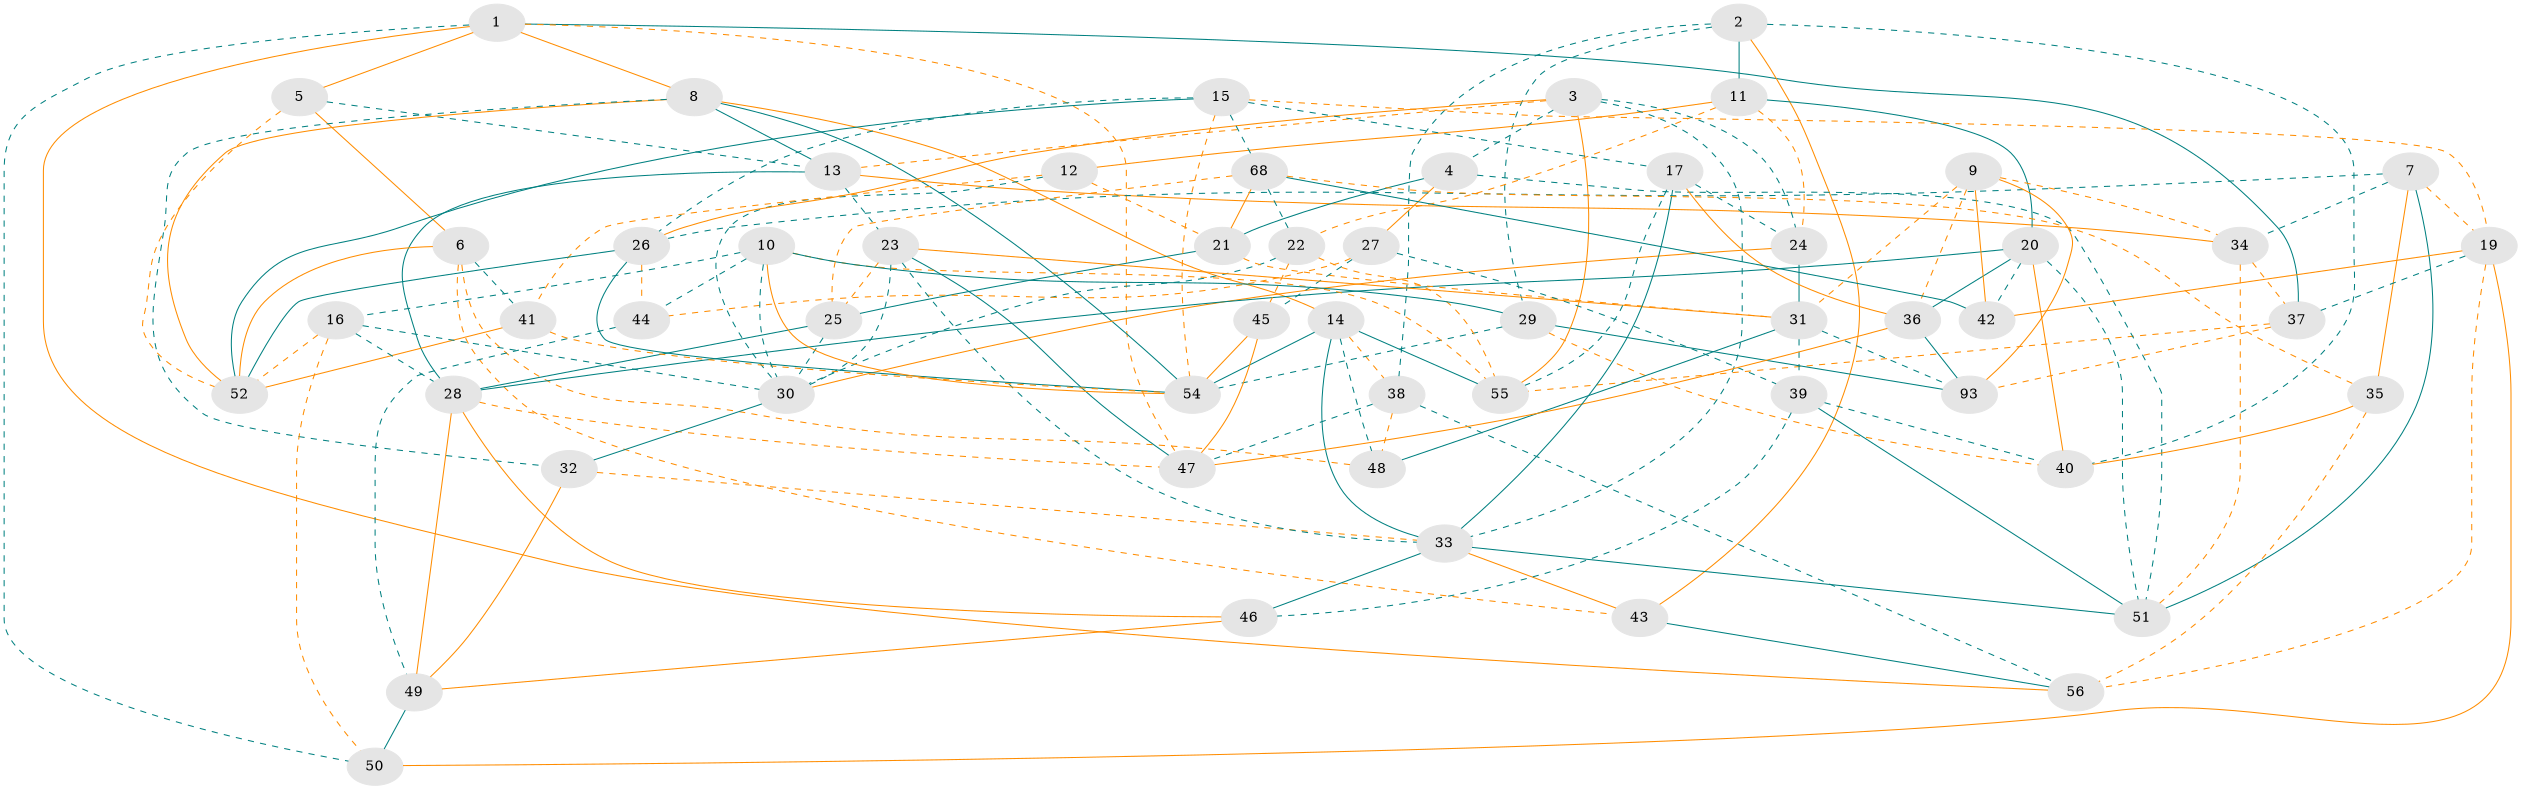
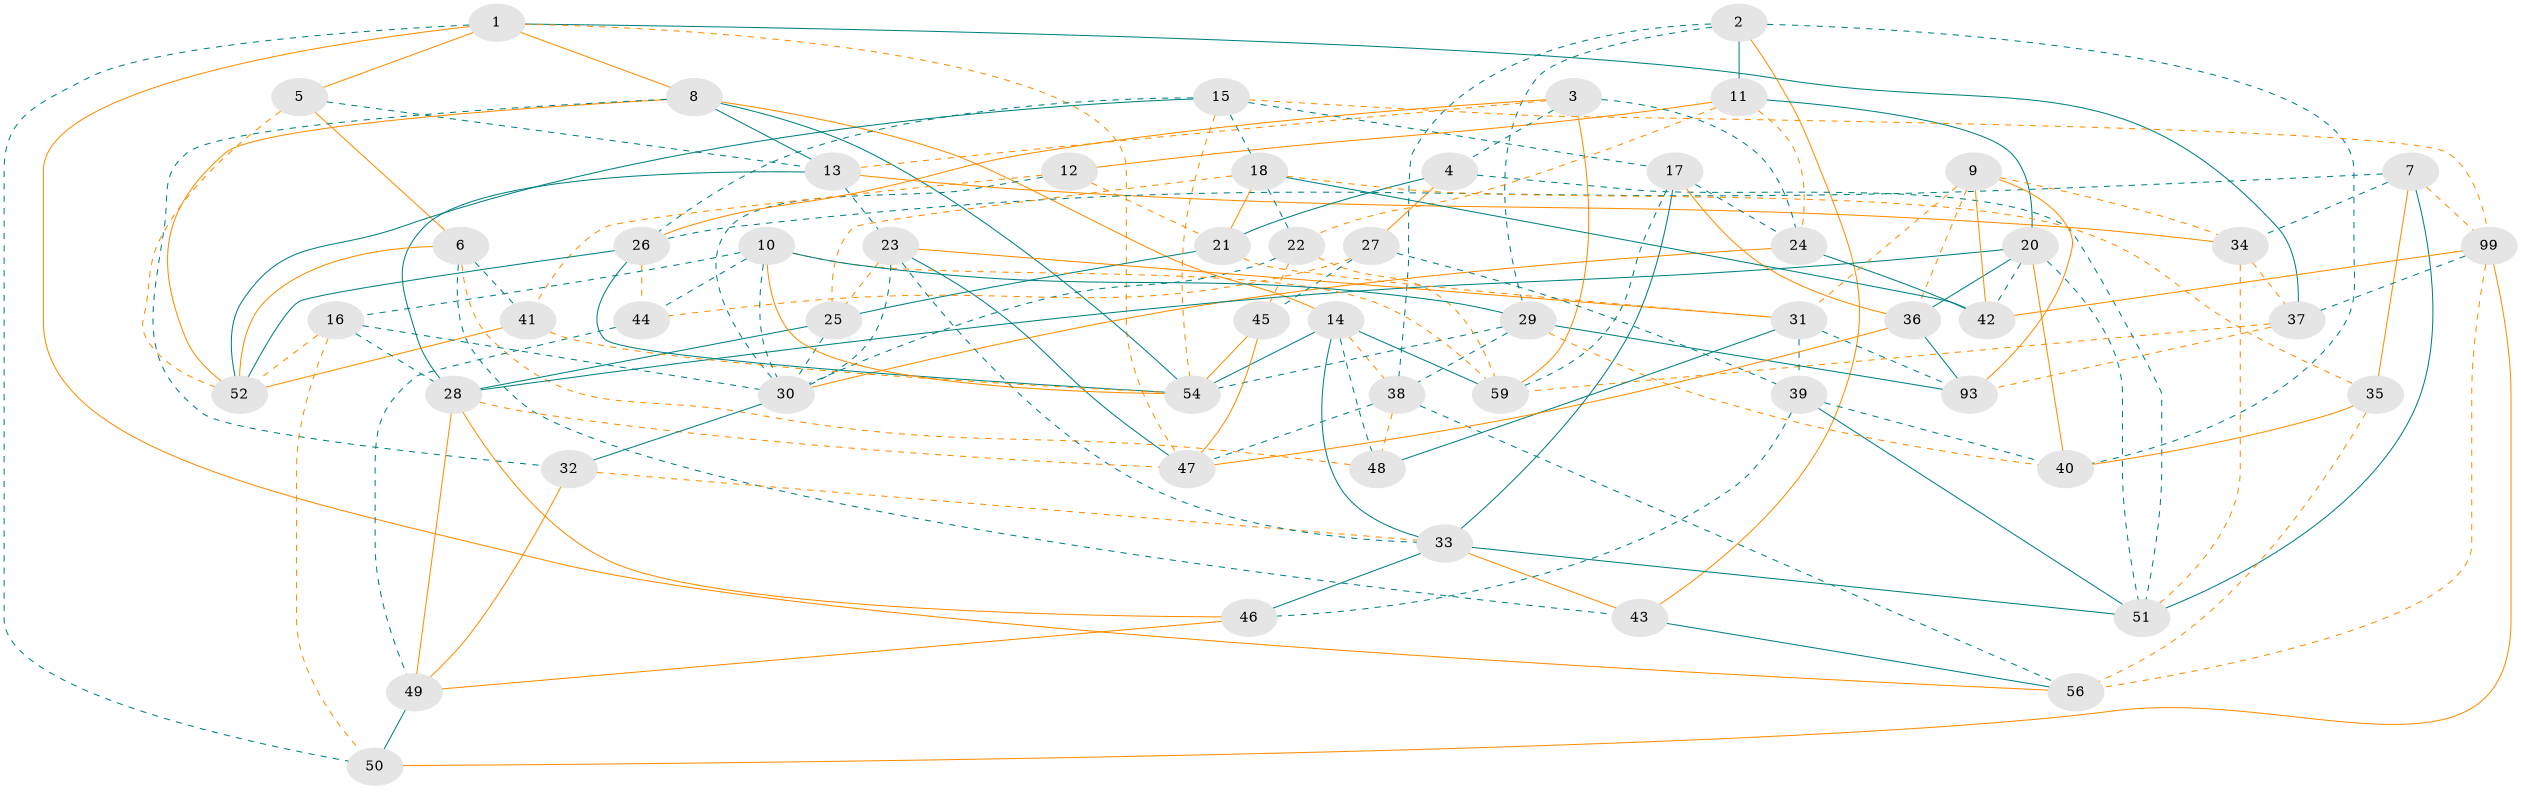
  graph {
    node [color=gray90 style=filled]
    edge [color=teal style=dashed weight=1.0]
    1
    5
    8
    37
    47
    50
    56
    13
    6
    52
    14
    32
    54
-   55
+   55 [label=59]
    n15 [label=93]
    2
    11
    29
    38
    40
    43
    24
    12
    20
    22
    48
    3
    4
    26
    33
    21
    27
    51
    34
    23
    28
    42
    30
    44
    46
    31
    25
    45
    39
    41
    7
-   19
+   19 [label=99]
    35
    49
    9
    36
    10
    16
    15
    17
-   18 [label=68]
+   18
    1 -- 5 [color=darkorange style=solid]
    1 -- 8 [color=darkorange style=solid]
    1 -- 37 [style=solid]
    1 -- 47 [color=darkorange]
    1 -- 50
    1 -- 56 [color=darkorange style=solid]
    5 -- 13
    5 -- 6 [color=darkorange style=solid]
    5 -- 52 [color=darkorange]
    8 -- 13 [style=solid]
    8 -- 52 [color=darkorange style=solid]
    8 -- 14 [color=darkorange style=solid]
    8 -- 32
    8 -- 54 [style=solid]
    37 -- 55 [color=darkorange]
    37 -- n15 [color=darkorange weight=2.0]
    13 -- 34 [color=darkorange style=solid]
    13 -- 23
    13 -- 28 [style=solid]
    6 -- 52 [color=darkorange style=solid]
-   6 -- 43 [color=darkorange]
+   6 -- 43
    6 -- 48 [color=darkorange]
    6 -- 41 [weight=2.0]
    14 -- 54 [style=solid]
    14 -- 55 [style=solid]
    14 -- 38 [color=darkorange]
    14 -- 48
    14 -- 33 [style=solid]
    32 -- 33 [color=darkorange]
    32 -- 49 [color=darkorange style=solid]
    2 -- 11 [style=solid weight=2.0]
    2 -- 29
    2 -- 38
    2 -- 40
    2 -- 43 [color=darkorange style=solid]
    11 -- 24 [color=darkorange]
    11 -- 12 [color=darkorange style=solid]
    11 -- 20 [style=solid]
    11 -- 22 [color=darkorange]
    29 -- 54
    29 -- n15 [style=solid]
+   29 -- 38
    29 -- 40 [color=darkorange]
    38 -- 47
    38 -- 56
    38 -- 48 [color=darkorange]
    43 -- 56 [style=solid]
-   24 -- 31 [style=solid weight=2.0]
+   24 -- 42 [style=solid weight=2.0]
    24 -- 30 [color=darkorange style=solid]
    12 -- 21 [color=darkorange weight=2.0]
    12 -- 30
    12 -- 41 [color=darkorange weight=2.0]
    20 -- 40 [color=darkorange style=solid]
    20 -- 51
    20 -- 28 [style=solid]
    20 -- 42
    20 -- 36 [style=solid]
    22 -- 55 [color=darkorange]
    22 -- 30
    22 -- 45 [color=darkorange weight=2.0]
    3 -- 13 [color=darkorange]
    3 -- 55 [color=darkorange style=solid]
    3 -- 24
    3 -- 4
    3 -- 26 [color=darkorange style=solid]
-   3 -- 33
    4 -- 21 [style=solid]
    4 -- 27 [color=darkorange style=solid]
    4 -- 51
    26 -- 52 [style=solid]
    26 -- 54 [style=solid]
    26 -- 44 [color=darkorange]
    33 -- 43 [color=darkorange style=solid]
    33 -- 51 [style=solid]
    33 -- 46 [style=solid]
    21 -- 31 [color=darkorange]
    21 -- 25 [style=solid]
    27 -- 44 [color=darkorange]
    27 -- 45 [weight=2.0]
    27 -- 39 [weight=2.0]
    34 -- 37 [color=darkorange]
    34 -- 51 [color=darkorange]
    23 -- 47 [style=solid]
    23 -- 33
    23 -- 30
    23 -- 31 [color=darkorange style=solid]
    23 -- 25 [color=darkorange]
    28 -- 47 [color=darkorange]
    28 -- 46 [color=darkorange style=solid]
    28 -- 49 [color=darkorange style=solid]
    30 -- 32 [style=solid]
    44 -- 49 [weight=2.0]
    46 -- 49 [color=darkorange style=solid]
    31 -- n15
    31 -- 48 [style=solid]
    31 -- 39
    25 -- 28 [style=solid weight=2.0]
    25 -- 30
    45 -- 47 [color=darkorange style=solid]
    45 -- 54 [color=darkorange style=solid]
    39 -- 40
    39 -- 51 [style=solid]
    39 -- 46
    41 -- 52 [color=darkorange style=solid]
    41 -- 54 [color=darkorange]
    7 -- 26
    7 -- 51 [style=solid]
    7 -- 34
    7 -- 19 [color=darkorange]
    7 -- 35 [color=darkorange style=solid weight=2.0]
    19 -- 37
    19 -- 50 [color=darkorange style=solid]
    19 -- 56 [color=darkorange]
    19 -- 42 [color=darkorange style=solid]
    35 -- 56 [color=darkorange weight=2.0]
    35 -- 40 [color=darkorange style=solid]
    49 -- 50 [style=solid]
    9 -- n15 [color=darkorange style=solid]
    9 -- 34 [color=darkorange weight=2.0]
    9 -- 42 [color=darkorange style=solid]
    9 -- 31 [color=darkorange]
    9 -- 36 [color=darkorange]
    36 -- 47 [color=darkorange style=solid]
    36 -- n15 [style=solid]
    10 -- 54 [color=darkorange style=solid]
    10 -- 55 [color=darkorange]
    10 -- 29 [style=solid]
    10 -- 30
    10 -- 44
    10 -- 16
    16 -- 50 [color=darkorange]
    16 -- 52 [color=darkorange weight=2.0]
    16 -- 28
    16 -- 30
    15 -- 52 [style=solid]
    15 -- 54 [color=darkorange]
    15 -- 26
    15 -- 19 [color=darkorange]
    15 -- 17
    15 -- 18
    17 -- 55
    17 -- 24
    17 -- 33 [style=solid]
    17 -- 36 [color=darkorange style=solid weight=2.0]
    18 -- 22
    18 -- 21 [color=darkorange style=solid]
    18 -- 42 [style=solid]
    18 -- 25 [color=darkorange]
    18 -- 35 [color=darkorange]
  }
